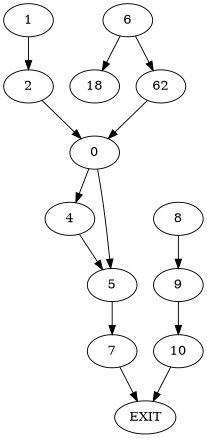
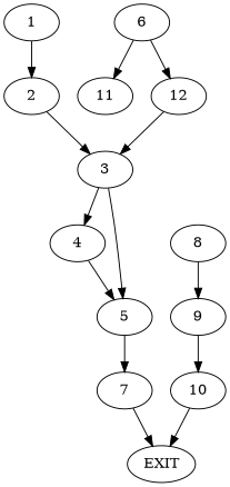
  digraph {
    1
    2
    n3 [label=EXIT]
-   3 [label=0]
+   3
    4
    5
    7
    8
    9
    6
-   11 [label=18]
-   12 [label=62]
+   11
+   12
    10
    1 -> 2
    2 -> 3
    3 -> 4
    3 -> 5
    4 -> 5
    5 -> 7
    7 -> n3
    8 -> 9
    9 -> 10
    6 -> 11
    6 -> 12
    12 -> 3
    10 -> n3
  }
